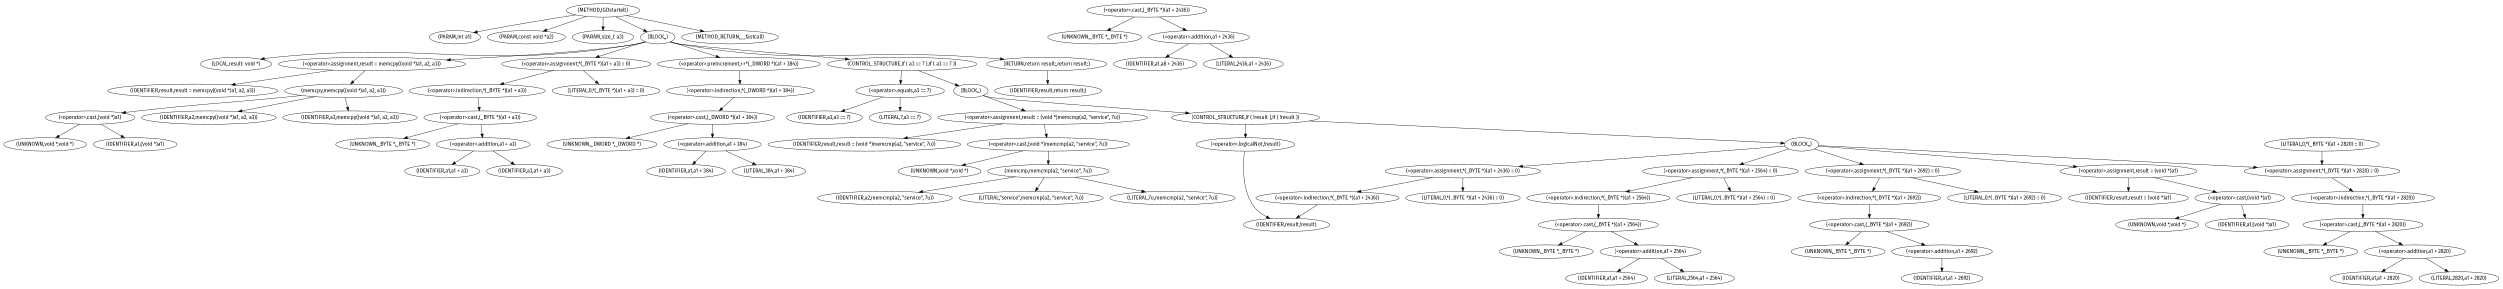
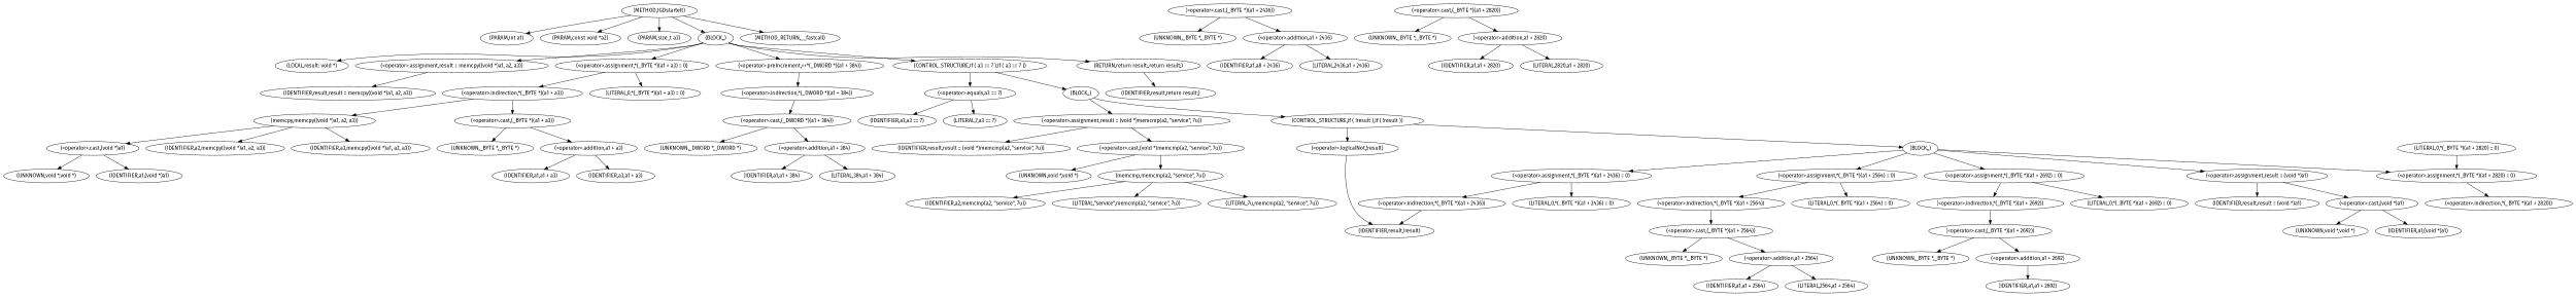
  digraph {
    fontname="Fira Sans"
    node [fontname="Fira Sans"]
    edge [fontname="Fira Sans"]
    n1 [label="(METHOD,IGDstartelt)"]
    n2 [label="(PARAM,int a1)"]
    n3 [label="(PARAM,const void *a2)"]
    n4 [label="(PARAM,size_t a3)"]
    n5 [label="(BLOCK,,)"]
    n6 [label="(METHOD_RETURN,__fastcall)"]
    n7 [label="(LOCAL,result: void *)"]
    n8 [label="(<operator>.assignment,result = memcpy((void *)a1, a2, a3))"]
    n9 [label="(<operator>.assignment,*(_BYTE *)(a1 + a3) = 0)"]
    n10 [label="(<operator>.preIncrement,++*(_DWORD *)(a1 + 384))"]
    n11 [label="(CONTROL_STRUCTURE,if ( a3 == 7 ),if ( a3 == 7 ))"]
    n12 [label="(RETURN,return result;,return result;)"]
    n13 [label="(IDENTIFIER,result,result = memcpy((void *)a1, a2, a3))"]
    n14 [label="(memcpy,memcpy((void *)a1, a2, a3))"]
    n15 [label="(<operator>.indirection,*(_BYTE *)(a1 + a3))"]
    n16 [label="(LITERAL,0,*(_BYTE *)(a1 + a3) = 0)"]
    n17 [label="(<operator>.indirection,*(_DWORD *)(a1 + 384))"]
    n18 [label="(<operator>.equals,a3 == 7)"]
    n19 [label="(BLOCK,,)"]
    n20 [label="(IDENTIFIER,result,return result;)"]
    n21 [label="(<operator>.cast,(void *)a1)"]
    n22 [label="(IDENTIFIER,a2,memcpy((void *)a1, a2, a3))"]
    n23 [label="(IDENTIFIER,a3,memcpy((void *)a1, a2, a3))"]
    n24 [label="(UNKNOWN,void *,void *)"]
    n25 [label="(IDENTIFIER,a1,(void *)a1)"]
    n26 [label="(<operator>.cast,(_BYTE *)(a1 + a3))"]
    n27 [label="(UNKNOWN,_BYTE *,_BYTE *)"]
    n28 [label="(<operator>.addition,a1 + a3)"]
    n29 [label="(IDENTIFIER,a1,a1 + a3)"]
    n30 [label="(IDENTIFIER,a3,a1 + a3)"]
    n31 [label="(<operator>.cast,(_DWORD *)(a1 + 384))"]
    n32 [label="(UNKNOWN,_DWORD *,_DWORD *)"]
    n33 [label="(<operator>.addition,a1 + 384)"]
    n34 [label="(IDENTIFIER,a1,a1 + 384)"]
    n35 [label="(LITERAL,384,a1 + 384)"]
    n36 [label="(IDENTIFIER,a3,a3 == 7)"]
    n37 [label="(LITERAL,7,a3 == 7)"]
    n38 [label="(<operator>.assignment,result = (void *)memcmp(a2, \"service\", 7u))"]
    n39 [label="(CONTROL_STRUCTURE,if ( !result ),if ( !result ))"]
    n40 [label="(IDENTIFIER,result,result = (void *)memcmp(a2, \"service\", 7u))"]
    n41 [label="(<operator>.cast,(void *)memcmp(a2, \"service\", 7u))"]
    n42 [label="(<operator>.logicalNot,!result)"]
    n43 [label="(BLOCK,,)"]
    n44 [label="(UNKNOWN,void *,void *)"]
    n45 [label="(memcmp,memcmp(a2, \"service\", 7u))"]
    n46 [label="(IDENTIFIER,a2,memcmp(a2, \"service\", 7u))"]
    n47 [label="(LITERAL,\"service\",memcmp(a2, \"service\", 7u))"]
    n48 [label="(LITERAL,7u,memcmp(a2, \"service\", 7u))"]
    n49 [label="(IDENTIFIER,result,!result)"]
    n50 [label="(<operator>.assignment,*(_BYTE *)(a1 + 2436) = 0)"]
    n51 [label="(<operator>.assignment,*(_BYTE *)(a1 + 2564) = 0)"]
    n52 [label="(<operator>.assignment,*(_BYTE *)(a1 + 2692) = 0)"]
    n53 [label="(<operator>.assignment,result = (void *)a1)"]
    n54 [label="(<operator>.assignment,*(_BYTE *)(a1 + 2820) = 0)"]
    n55 [label="(<operator>.indirection,*(_BYTE *)(a1 + 2436))"]
    n56 [label="(LITERAL,0,*(_BYTE *)(a1 + 2436) = 0)"]
    n57 [label="(<operator>.indirection,*(_BYTE *)(a1 + 2564))"]
    n58 [label="(LITERAL,0,*(_BYTE *)(a1 + 2564) = 0)"]
    n59 [label="(<operator>.indirection,*(_BYTE *)(a1 + 2692))"]
    n60 [label="(LITERAL,0,*(_BYTE *)(a1 + 2692) = 0)"]
    n61 [label="(IDENTIFIER,result,result = (void *)a1)"]
    n62 [label="(<operator>.cast,(void *)a1)"]
    n63 [label="(<operator>.indirection,*(_BYTE *)(a1 + 2820))"]
    n64 [label="(<operator>.cast,(_BYTE *)(a1 + 2436))"]
    n65 [label="(UNKNOWN,_BYTE *,_BYTE *)"]
    n66 [label="(<operator>.addition,a1 + 2436)"]
    n67 [label="(IDENTIFIER,a1,a8 + 2436)"]
    n68 [label="(LITERAL,2436,a1 + 2436)"]
    n69 [label="(<operator>.cast,(_BYTE *)(a1 + 2564))"]
    n70 [label="(UNKNOWN,_BYTE *,_BYTE *)"]
    n71 [label="(<operator>.addition,a1 + 2564)"]
    n72 [label="(IDENTIFIER,a1,a1 + 2564)"]
    n73 [label="(LITERAL,2564,a1 + 2564)"]
    n74 [label="(<operator>.cast,(_BYTE *)(a1 + 2692))"]
    n75 [label="(UNKNOWN,_BYTE *,_BYTE *)"]
    n76 [label="(<operator>.addition,a1 + 2692)"]
    n77 [label="(IDENTIFIER,a1,a1 + 2692)"]
    n78 [label="(UNKNOWN,void *,void *)"]
    n79 [label="(IDENTIFIER,a1,(void *)a1)"]
    n80 [label="(<operator>.cast,(_BYTE *)(a1 + 2820))"]
    n81 [label="(LITERAL,0,*(_BYTE *)(a1 + 2820) = 0)"]
    n82 [label="(UNKNOWN,_BYTE *,_BYTE *)"]
    n83 [label="(<operator>.addition,a1 + 2820)"]
    n84 [label="(IDENTIFIER,a1,a1 + 2820)"]
    n85 [label="(LITERAL,2820,a1 + 2820)"]
    n1 -> n2
    n1 -> n3
    n1 -> n4
    n1 -> n5
    n1 -> n6
    n5 -> n7
    n5 -> n8
    n5 -> n9
    n5 -> n10
    n5 -> n11
    n5 -> n12
    n8 -> n13
-   n8 -> n14
+   n15 -> n14
    n9 -> n15
    n9 -> n16
    n10 -> n17
    n11 -> n18
    n11 -> n19
    n12 -> n20
    n14 -> n21
    n14 -> n22
    n14 -> n23
    n15 -> n26
    n17 -> n31
    n18 -> n36
    n18 -> n37
    n19 -> n38
    n19 -> n39
    n21 -> n24
    n21 -> n25
    n26 -> n27
    n26 -> n28
    n28 -> n29
    n28 -> n30
    n31 -> n32
    n31 -> n33
    n33 -> n34
    n33 -> n35
    n38 -> n40
    n38 -> n41
    n39 -> n42
    n39 -> n43
    n41 -> n44
    n41 -> n45
    n42 -> n49
    n43 -> n50
    n43 -> n51
    n43 -> n52
    n43 -> n53
    n43 -> n54
    n45 -> n46
    n45 -> n47
    n45 -> n48
    n50 -> n55
    n50 -> n56
    n51 -> n57
    n51 -> n58
    n52 -> n59
    n52 -> n60
    n53 -> n61
    n53 -> n62
    n54 -> n63
    n55 -> n49
    n57 -> n69
    n59 -> n74
    n62 -> n78
    n62 -> n79
-   n63 -> n80
    n64 -> n65
    n64 -> n66
    n66 -> n67
    n66 -> n68
    n69 -> n70
    n69 -> n71
    n71 -> n72
    n71 -> n73
    n74 -> n75
    n74 -> n76
    n76 -> n77
    n80 -> n82
    n80 -> n83
    n81 -> n54
    n83 -> n84
    n83 -> n85
  }
